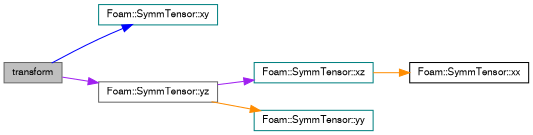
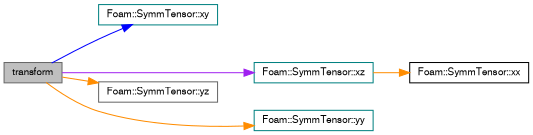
  digraph {
    rankdir=LR
    node [color=teal fontname=FreeSans fontsize=10 shape=record]
    edge [color=purple fontname=FreeSans fontsize=10 labelfontname=FreeSans labelfontsize=10 style=solid]
    n1 [color=gray40 fillcolor=grey75 fontcolor=black height=0.2 label=transform style=filled width=0.4]
    n2 [height=0.2 label="Foam::SymmTensor::xy" width=0.4]
    n3 [height=0.2 label="Foam::SymmTensor::xz" width=0.4]
    n4 [height=0.2 label="Foam::SymmTensor::yy" width=0.4]
    n5 [color=gray40 height=0.2 label="Foam::SymmTensor::yz" width=0.4]
    n6 [color=black height=0.2 label="Foam::SymmTensor::xx" width=0.4]
    n1 -> n2 [color=blue]
-   n5 -> n3
-   n5 -> n4 [color=darkorange]
-   n1 -> n5
+   n1 -> n3
+   n1 -> n4 [color=darkorange]
+   n1 -> n5 [color=darkorange]
    n3 -> n6 [color=darkorange]
  }
